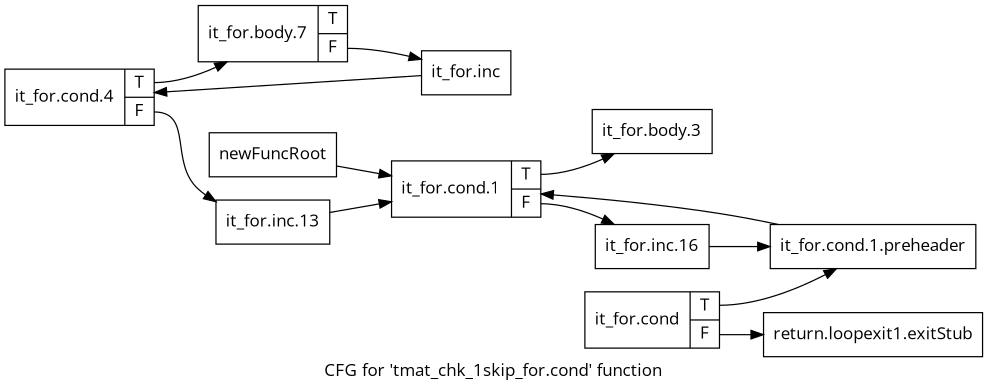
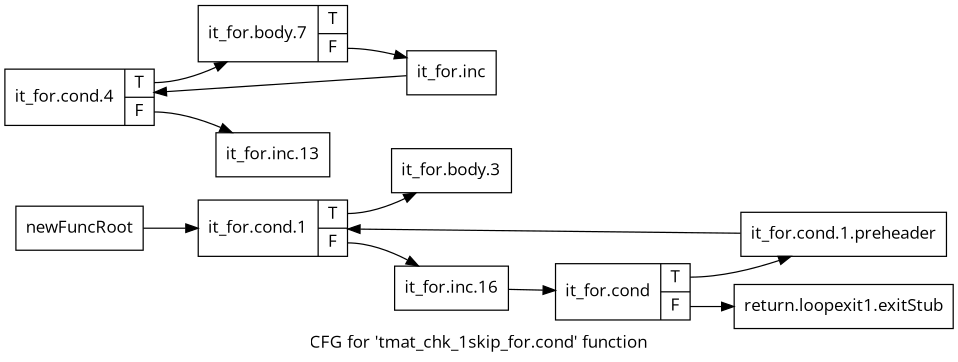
  digraph {
    fontname="Open Sans"
    label="CFG for 'tmat_chk_1skip_for.cond' function"
    rankdir=LR
    node [fontname="Open Sans" shape=record]
    edge [fontname="Open Sans"]
    n1 [label="{newFuncRoot}"]
    n2 [label="{it_for.cond.1|{<s0>T|<s1>F}}"]
    n3 [label="{it_for.cond|{<s0>T|<s1>F}}"]
    n4 [label="{return.loopexit1.exitStub}"]
    n5 [label="{it_for.cond.1.preheader}"]
    n6 [label="{it_for.body.3}"]
    n7 [label="{it_for.inc.16}"]
    n8 [label="{it_for.cond.4|{<s0>T|<s1>F}}"]
    n9 [label="{it_for.body.7|{<s0>T|<s1>F}}"]
    n10 [label="{it_for.inc.13}"]
    n11 [label="{it_for.inc}"]
    n1 -> n2
    n2 -> n6 [tailport=s0]
    n2 -> n7 [tailport=s1]
    n3 -> n4 [tailport=s1]
    n3 -> n5 [tailport=s0]
    n5 -> n2
-   n7 -> n5
+   n7 -> n3
    n8 -> n9 [tailport=s0]
    n8 -> n10 [tailport=s1]
    n9 -> n11 [tailport=s1]
-   n10 -> n2
    n11 -> n8
  }
